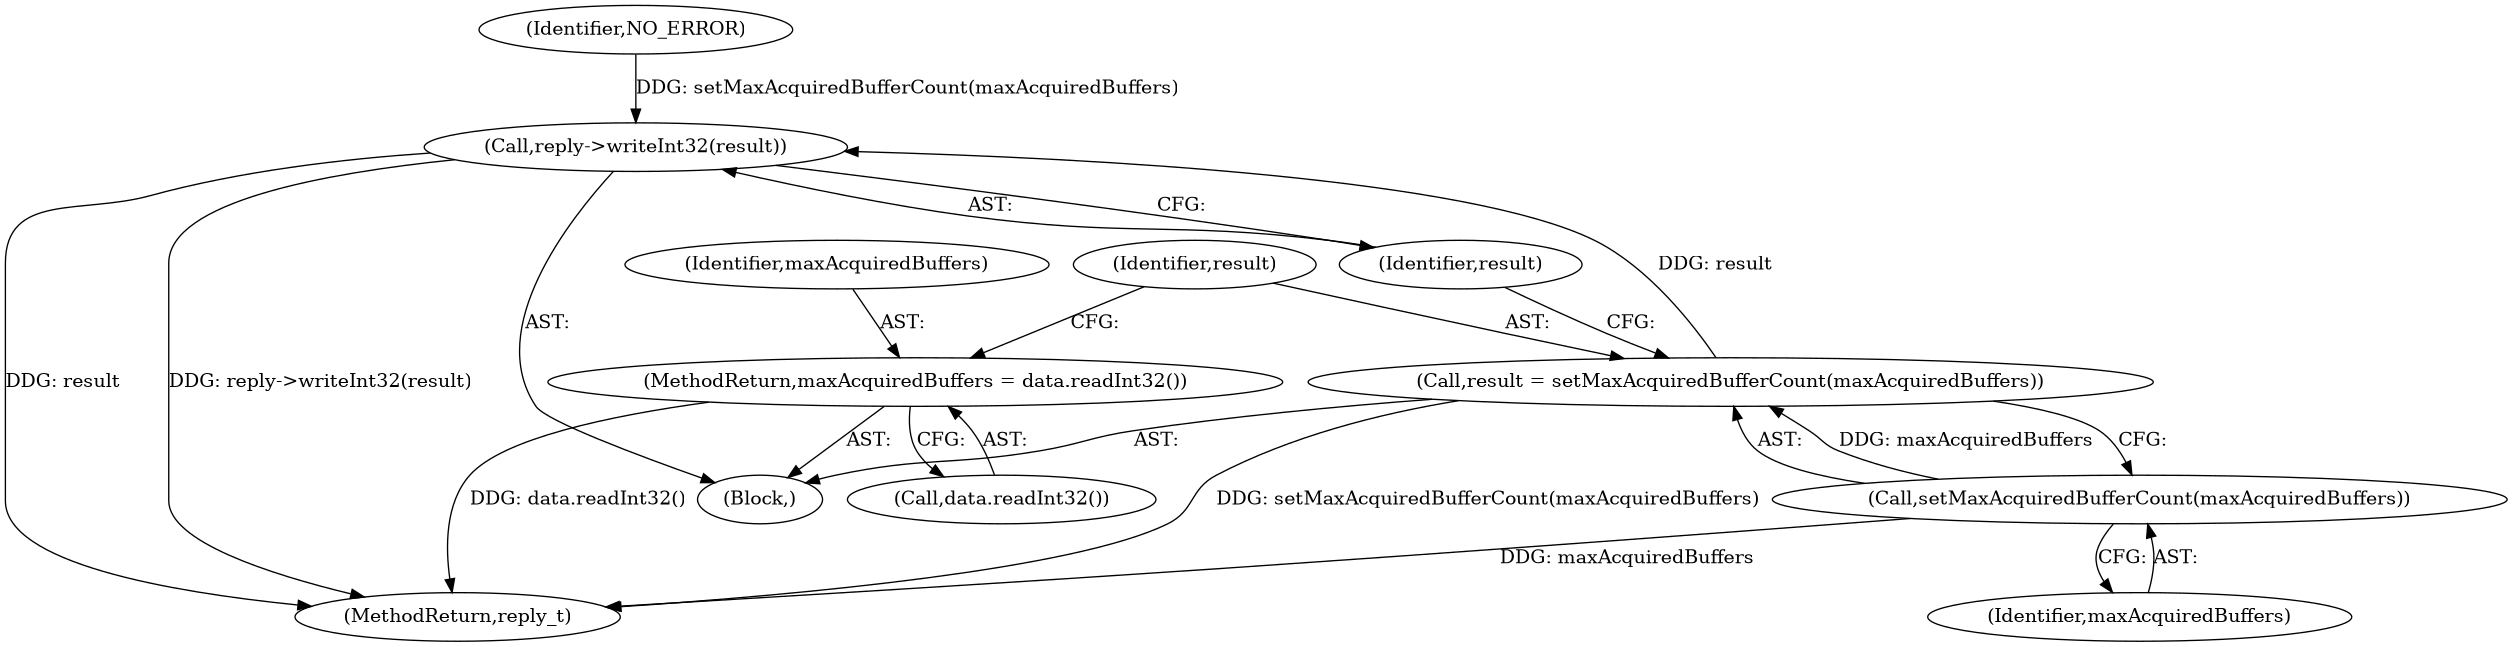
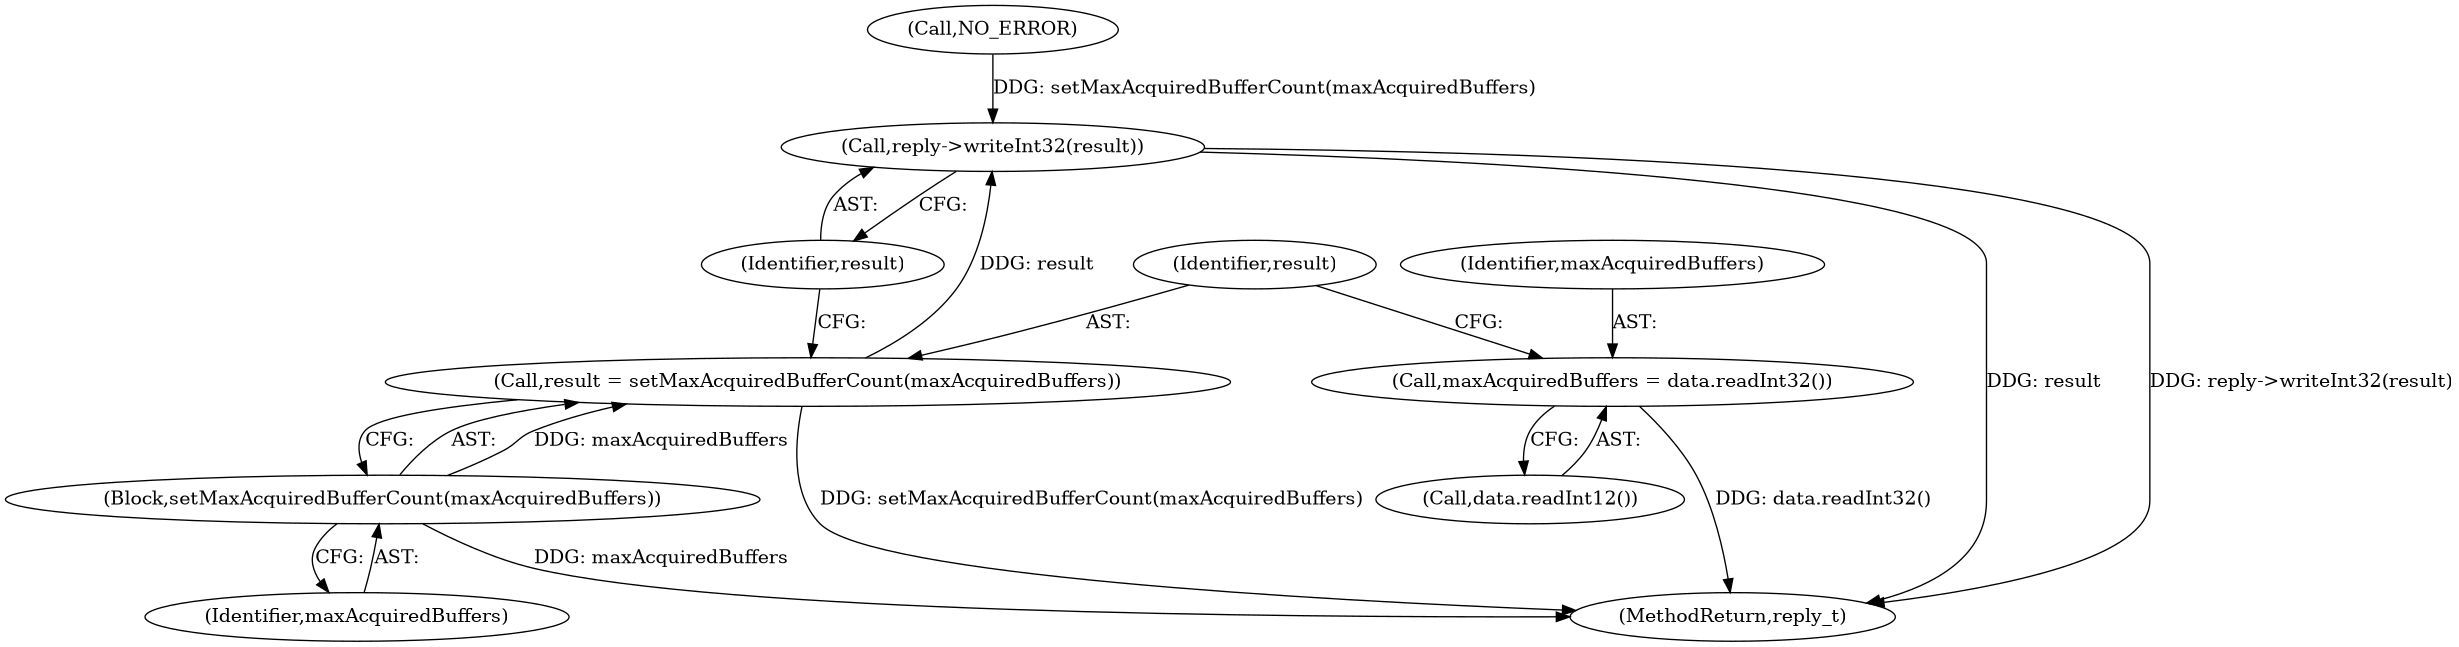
  digraph {
    n1 [label="(Call,reply->writeInt32(result))"]
    n2 [label="(Identifier,result)"]
    n3 [label="(MethodReturn,reply_t)"]
-   n4 [label="(Block,)"]
    n5 [label="(Call,result = setMaxAcquiredBufferCount(maxAcquiredBuffers))"]
-   n6 [label="(Call,setMaxAcquiredBufferCount(maxAcquiredBuffers))"]
+   n6 [label="(Block,setMaxAcquiredBufferCount(maxAcquiredBuffers))"]
    n7 [label="(Identifier,maxAcquiredBuffers)"]
-   n8 [label="(MethodReturn,maxAcquiredBuffers = data.readInt32())"]
-   n9 [label="(Call,data.readInt32())"]
-   n10 [label="(Identifier,NO_ERROR)"]
+   n8 [label="(Call,maxAcquiredBuffers = data.readInt32())"]
+   n9 [label="(Call,data.readInt12())"]
+   n10 [label="(Call,NO_ERROR)"]
    n11 [label="(Identifier,maxAcquiredBuffers)"]
    n12 [label="(Identifier,result)"]
    n1 -> n2 [label="CFG: "]
    n1 -> n3 [label="DDG: result"]
    n1 -> n3 [label="DDG: reply->writeInt32(result)"]
-   n1 -> n4 [label="AST: "]
    n2 -> n1 [label="AST: "]
    n2 -> n5 [label="CFG: "]
    n5 -> n1 [label="DDG: result"]
    n5 -> n3 [label="DDG: setMaxAcquiredBufferCount(maxAcquiredBuffers)"]
-   n5 -> n4 [label="AST: "]
    n5 -> n6 [label="CFG: "]
    n6 -> n3 [label="DDG: maxAcquiredBuffers"]
    n6 -> n5 [label="AST: "]
    n6 -> n5 [label="DDG: maxAcquiredBuffers"]
    n6 -> n7 [label="CFG: "]
    n7 -> n6 [label="AST: "]
    n8 -> n3 [label="DDG: data.readInt32()"]
-   n8 -> n4 [label="AST: "]
    n8 -> n9 [label="CFG: "]
    n9 -> n8 [label="AST: "]
    n10 -> n1 [label="DDG: setMaxAcquiredBufferCount(maxAcquiredBuffers)"]
    n11 -> n8 [label="AST: "]
    n12 -> n5 [label="AST: "]
    n12 -> n8 [label="CFG: "]
  }
